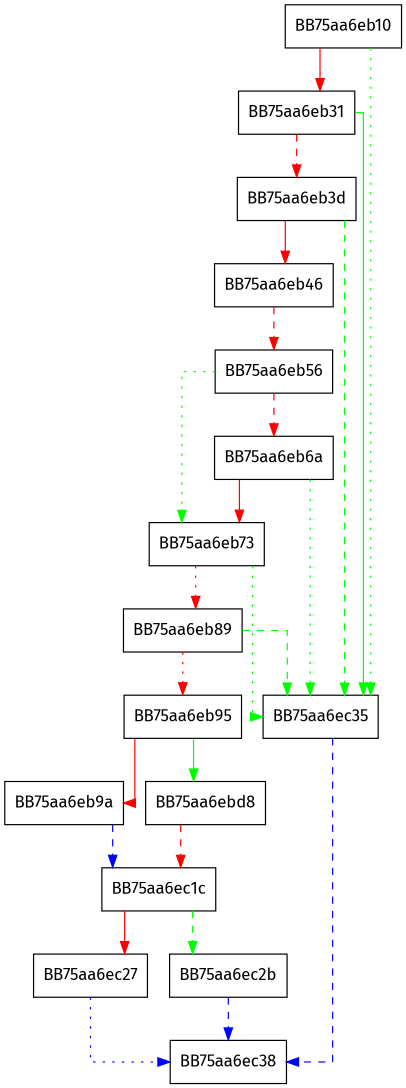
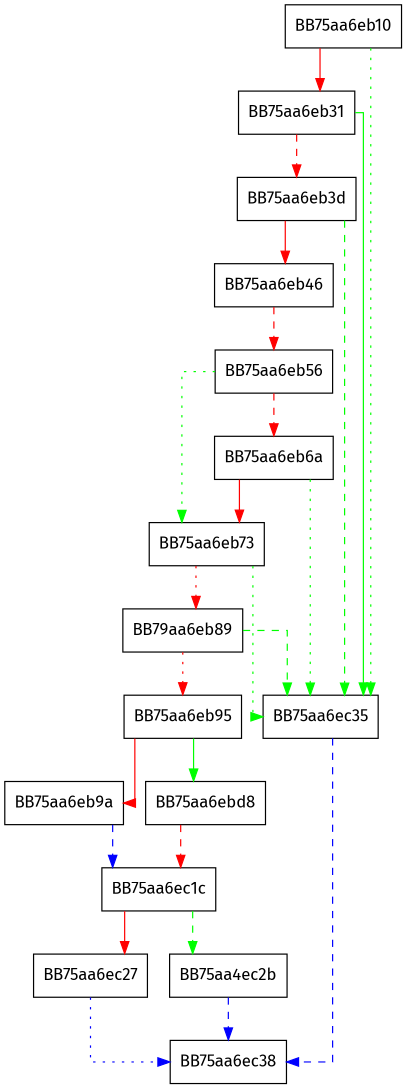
  digraph {
    fontname="Fira Sans"
    splines=ortho
    node [fontname="Fira Sans" shape=box]
    edge [color=red fontname="Fira Sans" style=dashed]
    BB75aa6eb10
    BB75aa6ec35
    BB75aa6eb31
    BB75aa6ec38
    BB75aa6eb3d
    BB75aa6eb46
    BB75aa6eb56
    BB75aa6eb73
    BB75aa6eb6a
-   BB75aa6eb89
+   BB75aa6eb89 [label=BB79aa6eb89]
    BB75aa6eb95
    BB75aa6ebd8
    BB75aa6eb9a
    BB75aa6ec1c
-   BB75aa6ec2b
+   BB75aa6ec2b [label=BB75aa4ec2b]
    BB75aa6ec27
    BB75aa6eb10 -> BB75aa6ec35 [color=green style=dotted]
    BB75aa6eb10 -> BB75aa6eb31 [style=solid]
    BB75aa6ec35 -> BB75aa6ec38 [color=blue]
    BB75aa6eb31 -> BB75aa6ec35 [color=green style=solid]
    BB75aa6eb31 -> BB75aa6eb3d
    BB75aa6eb3d -> BB75aa6ec35 [color=green]
    BB75aa6eb3d -> BB75aa6eb46 [style=solid]
    BB75aa6eb46 -> BB75aa6eb56
    BB75aa6eb56 -> BB75aa6eb73 [color=green style=dotted]
    BB75aa6eb56 -> BB75aa6eb6a
    BB75aa6eb73 -> BB75aa6ec35 [color=green style=dotted]
    BB75aa6eb73 -> BB75aa6eb89 [style=dotted]
    BB75aa6eb6a -> BB75aa6ec35 [color=green style=dotted]
    BB75aa6eb6a -> BB75aa6eb73 [style=solid]
    BB75aa6eb89 -> BB75aa6ec35 [color=green]
    BB75aa6eb89 -> BB75aa6eb95 [style=dotted]
    BB75aa6eb95 -> BB75aa6ebd8 [color=green style=solid]
    BB75aa6eb95 -> BB75aa6eb9a [style=solid]
    BB75aa6ebd8 -> BB75aa6ec1c
    BB75aa6eb9a -> BB75aa6ec1c [color=blue]
    BB75aa6ec1c -> BB75aa6ec2b [color=green]
    BB75aa6ec1c -> BB75aa6ec27 [style=solid]
    BB75aa6ec2b -> BB75aa6ec38 [color=blue]
    BB75aa6ec27 -> BB75aa6ec38 [color=blue style=dotted]
  }
